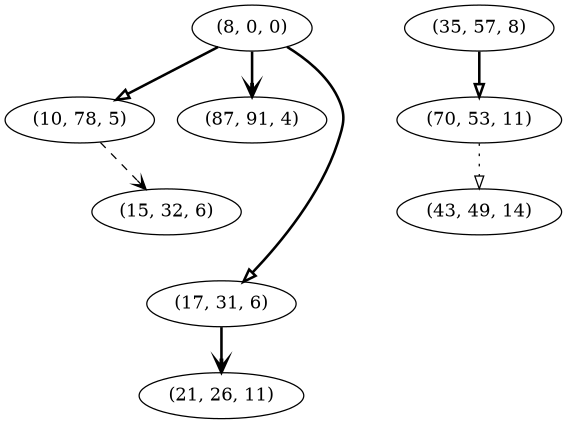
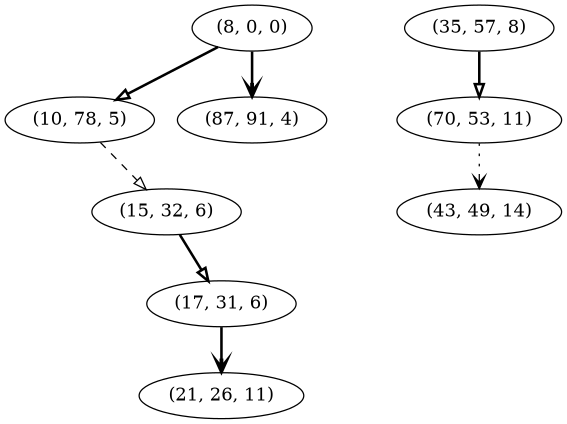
  digraph {
    edge [arrowhead=vee style=bold]
    n1 [label="(8, 0, 0)"]
    "(10, 78, 5)"
    "(87, 91, 4)"
    "(15, 32, 6)"
    n5 [label="(17, 31, 6)"]
    n6 [label="(70, 53, 11)"]
    "(35, 57, 8)"
    "(21, 26, 11)"
    "(43, 49, 14)"
    n1 -> "(10, 78, 5)" [arrowhead=onormal]
    n1 -> "(87, 91, 4)"
-   "(10, 78, 5)" -> "(15, 32, 6)" [style=dashed]
-   n1 -> n5 [arrowhead=onormal]
+   "(10, 78, 5)" -> "(15, 32, 6)" [arrowhead=onormal style=dashed]
+   "(15, 32, 6)" -> n5 [arrowhead=onormal]
    n5 -> "(21, 26, 11)"
-   n6 -> "(43, 49, 14)" [arrowhead=onormal style=dotted]
+   n6 -> "(43, 49, 14)" [style=dotted]
    "(35, 57, 8)" -> n6 [arrowhead=onormal]
  }
